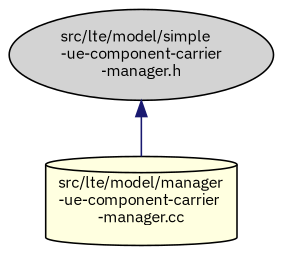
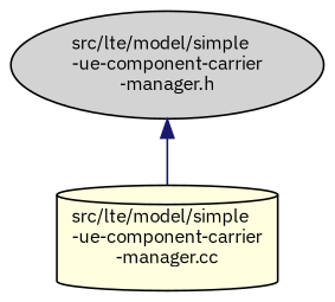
  digraph {
    fontname="IBM Plex Sans"
    node [color=black fontname="IBM Plex Sans" fontsize=10 style=filled]
    n1 [fillcolor=lightgrey fontcolor=black height=0.2 label="src/lte/model/simple\l-ue-component-carrier\l-manager.h" shape=ellipse width=0.4]
-   n2 [fillcolor=lightyellow height=0.2 label="src/lte/model/manager\l-ue-component-carrier\l-manager.cc" shape=cylinder width=0.4]
+   n2 [fillcolor=lightyellow height=0.2 label="src/lte/model/simple\l-ue-component-carrier\l-manager.cc" shape=cylinder width=0.4]
    n1 -> n2 [color=midnightblue dir=back fontname="IBM Plex Sans" fontsize=10 labelfontname=Helvetica labelfontsize=10 style=solid]
  }
